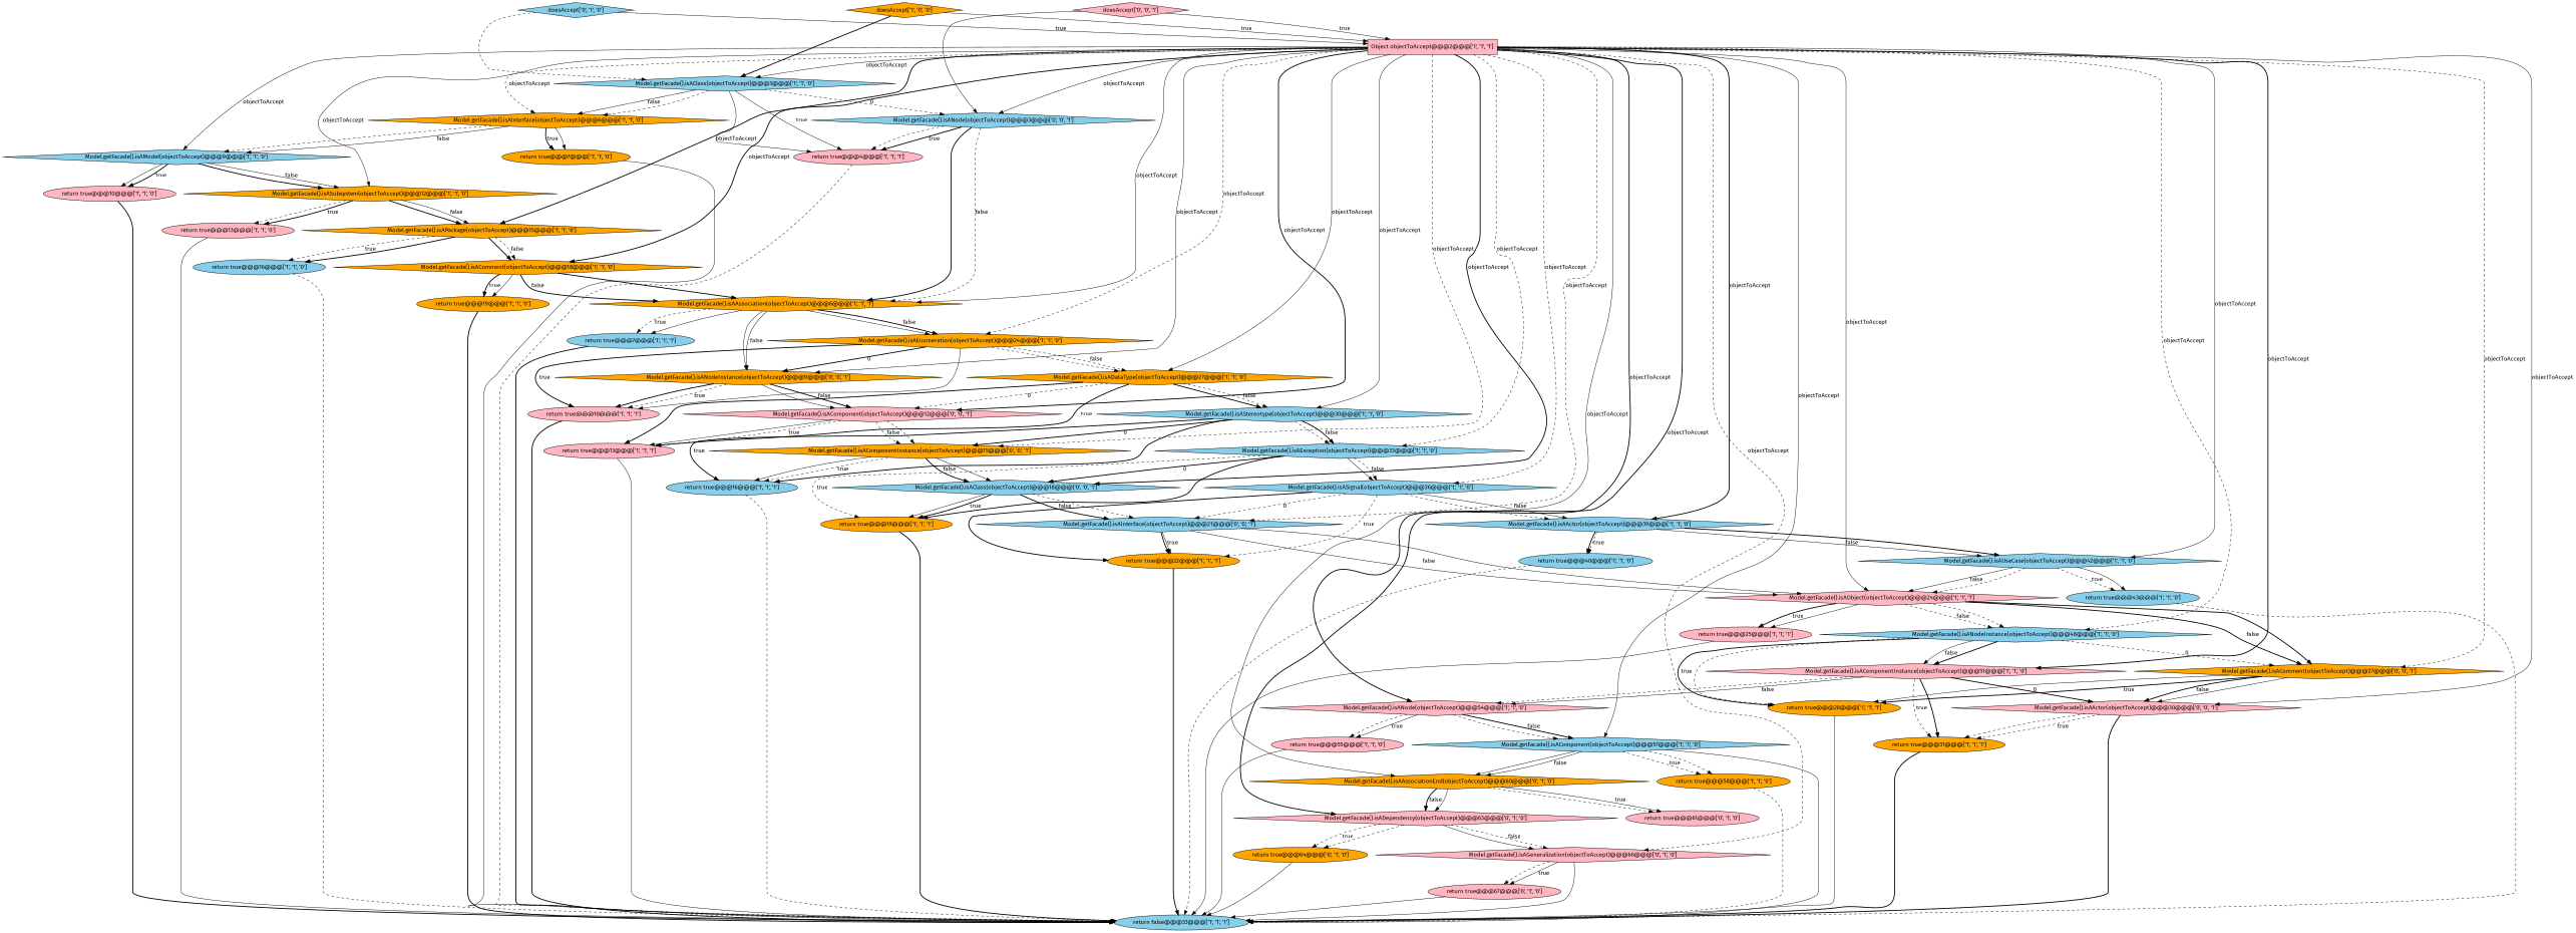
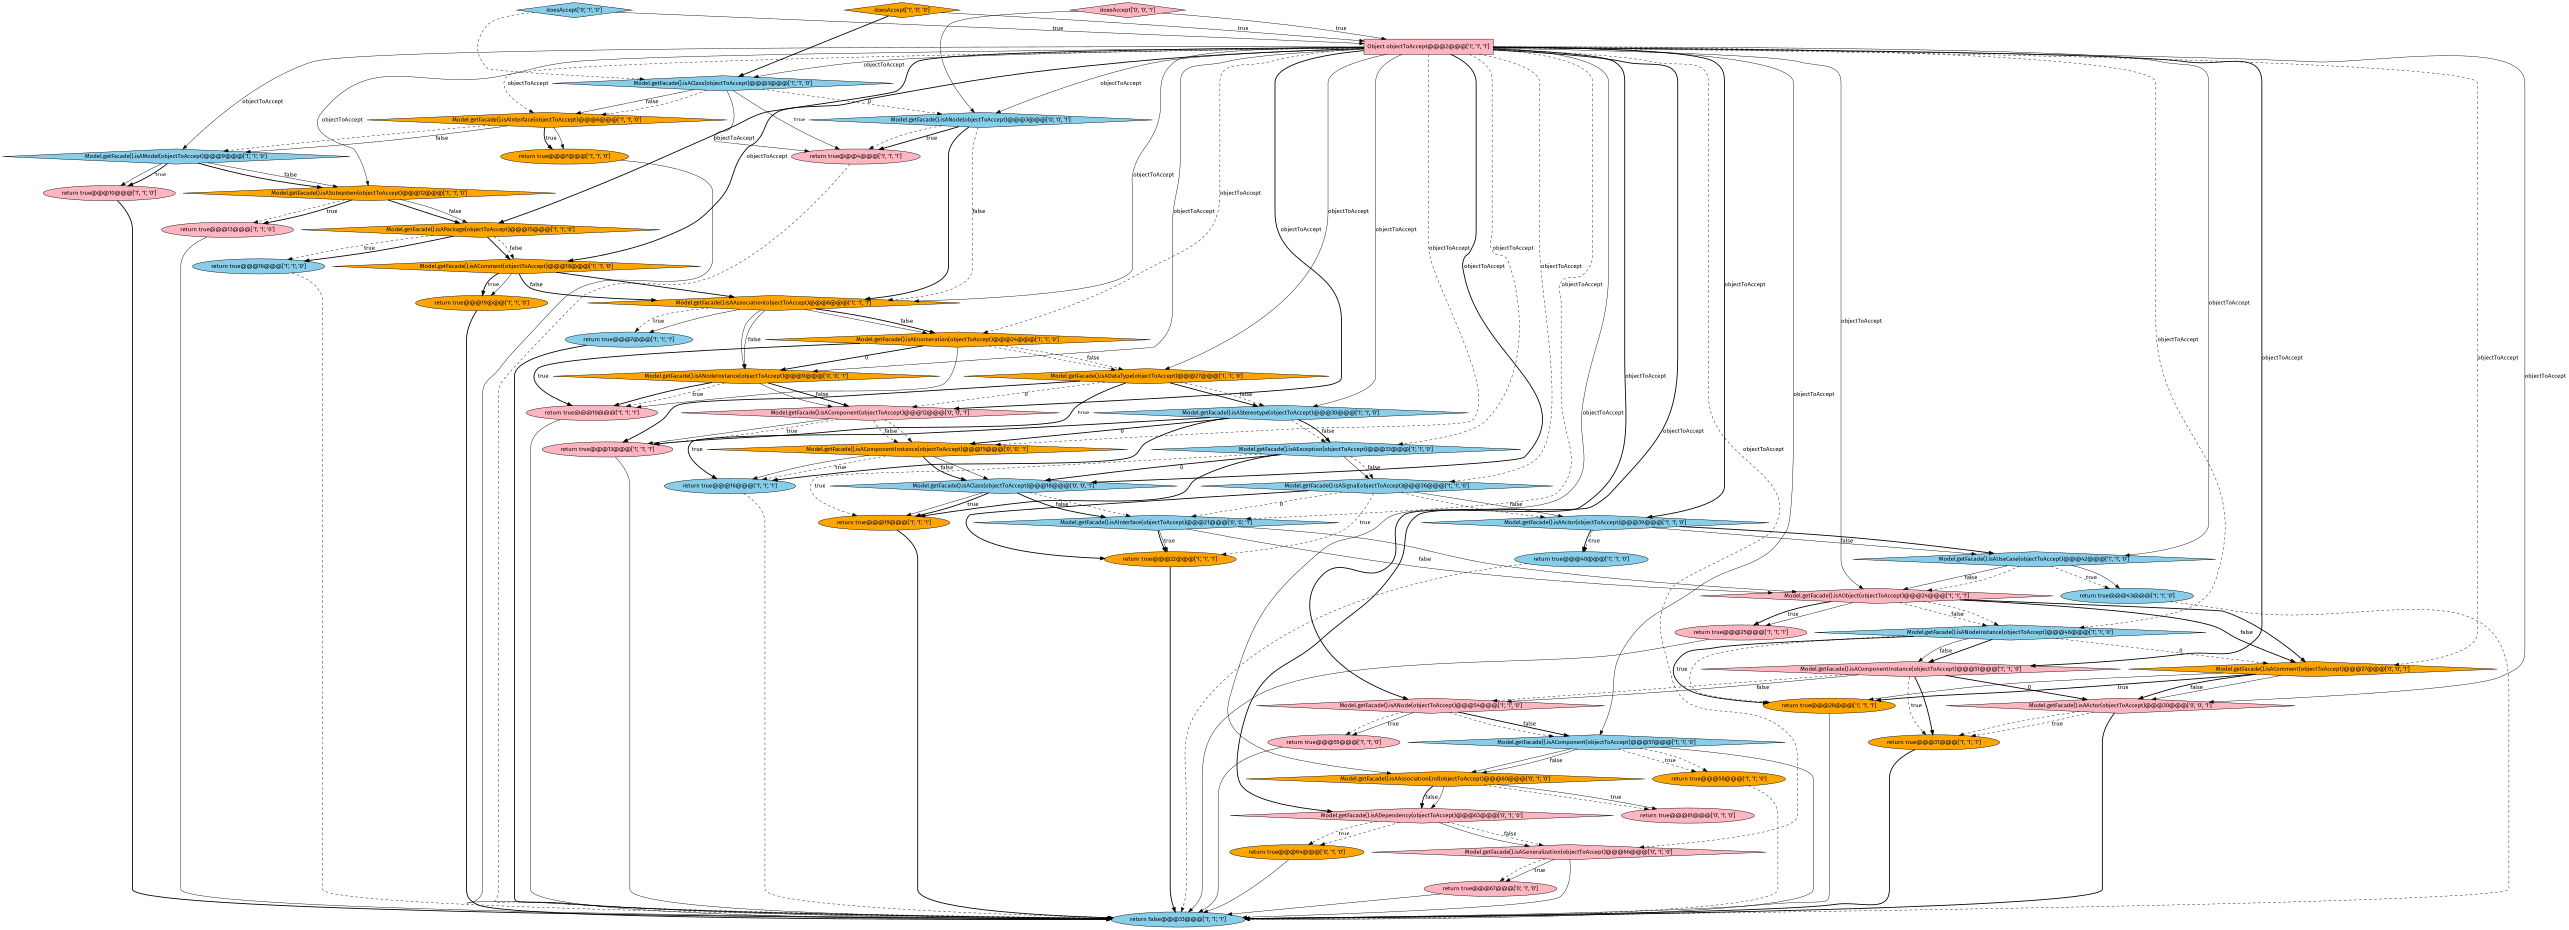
  digraph {
    fontname="Fira Sans"
    node [fillcolor=orange fontname="Fira Sans" shape=diamond style=filled]
    edge [fontname="Fira Sans" style=solid]
    n1 [fillcolor=skyblue label="return true@@@16@@@['1', '1', '1']" shape=ellipse]
    n2 [fillcolor=skyblue label="return false@@@33@@@['1', '1', '1']" shape=ellipse]
    n3 [fillcolor=skyblue label="return true@@@7@@@['1', '1', '1']" shape=ellipse]
    n4 [label="return true@@@64@@@['0', '1', '0']" shape=ellipse]
    n5 [fillcolor=skyblue label="Model.getFacade().isAModel(objectToAccept)@@@9@@@['1', '1', '0']"]
    n6 [label="Model.getFacade().isASubsystem(objectToAccept)@@@12@@@['1', '1', '0']"]
    n7 [fillcolor=lightpink label="return true@@@10@@@['1', '1', '0']" shape=ellipse]
    n8 [label="Model.getFacade().isAPackage(objectToAccept)@@@15@@@['1', '1', '0']"]
    n9 [fillcolor=lightpink label="return true@@@13@@@['1', '1', '0']" shape=ellipse]
    n10 [label="return true@@@22@@@['1', '1', '1']" shape=ellipse]
    n11 [fillcolor=skyblue label="Model.getFacade().isAActor(objectToAccept)@@@39@@@['1', '1', '0']"]
    n12 [fillcolor=skyblue label="return true@@@40@@@['1', '1', '0']" shape=ellipse]
    n13 [fillcolor=skyblue label="Model.getFacade().isAUseCase(objectToAccept)@@@42@@@['1', '1', '0']"]
    n14 [fillcolor=skyblue label="return true@@@43@@@['1', '1', '0']" shape=ellipse]
    n15 [fillcolor=lightpink label="Model.getFacade().isAObject(objectToAccept)@@@24@@@['1', '1', '1']"]
    n16 [label="return true@@@19@@@['1', '1', '0']" shape=ellipse]
    n17 [label="return true@@@31@@@['1', '1', '1']" shape=ellipse]
    n18 [fillcolor=skyblue label="return true@@@16@@@['1', '1', '0']" shape=ellipse]
    n19 [label="Model.getFacade().isAComponentInstance(objectToAccept)@@@15@@@['0', '0', '1']"]
    n20 [fillcolor=skyblue label="Model.getFacade().isAClass(objectToAccept)@@@18@@@['0', '0', '1']"]
    n21 [label="return true@@@19@@@['1', '1', '1']" shape=ellipse]
    n22 [fillcolor=skyblue label="Model.getFacade().isAInterface(objectToAccept)@@@21@@@['0', '0', '1']"]
    n23 [fillcolor=skyblue label="Model.getFacade().isAComponent(objectToAccept)@@@57@@@['1', '1', '0']"]
    n24 [label="Model.getFacade().isAAssociationEnd(objectToAccept)@@@60@@@['0', '1', '0']"]
    n25 [label="return true@@@58@@@['1', '1', '0']" shape=ellipse]
    n26 [fillcolor=lightpink label="return true@@@61@@@['0', '1', '0']" shape=ellipse]
    n27 [fillcolor=lightpink label="Model.getFacade().isADependency(objectToAccept)@@@63@@@['0', '1', '0']"]
    n28 [label="doesAccept['1', '0', '0']"]
    n29 [fillcolor=skyblue label="Model.getFacade().isAClass(objectToAccept)@@@3@@@['1', '1', '0']"]
    n30 [fillcolor=lightpink label="Object objectToAccept@@@2@@@['1', '1', '1']" shape=box]
    n31 [fillcolor=skyblue label="Model.getFacade().isANode(objectToAccept)@@@3@@@['0', '0', '1']"]
    n32 [fillcolor=lightpink label="return true@@@4@@@['1', '1', '1']" shape=ellipse]
    n33 [label="Model.getFacade().isAInterface(objectToAccept)@@@6@@@['1', '1', '0']"]
    n34 [fillcolor=lightpink label="Model.getFacade().isAComponent(objectToAccept)@@@12@@@['0', '0', '1']"]
    n35 [fillcolor=skyblue label="Model.getFacade().isAStereotype(objectToAccept)@@@30@@@['1', '1', '0']"]
    n36 [fillcolor=skyblue label="Model.getFacade().isAException(objectToAccept)@@@33@@@['1', '1', '0']"]
    n37 [label="Model.getFacade().isAComment(objectToAccept)@@@18@@@['1', '1', '0']"]
    n38 [label="Model.getFacade().isAAssociation(objectToAccept)@@@6@@@['1', '1', '1']"]
    n39 [label="Model.getFacade().isADataType(objectToAccept)@@@27@@@['1', '1', '0']"]
    n40 [fillcolor=skyblue label="Model.getFacade().isANodeInstance(objectToAccept)@@@48@@@['1', '1', '0']"]
    n41 [fillcolor=lightpink label="Model.getFacade().isAComponentInstance(objectToAccept)@@@51@@@['1', '1', '0']"]
    n42 [label="Model.getFacade().isAComment(objectToAccept)@@@27@@@['0', '0', '1']"]
    n43 [label="Model.getFacade().isAEnumeration(objectToAccept)@@@24@@@['1', '1', '0']"]
    n44 [label="Model.getFacade().isANodeInstance(objectToAccept)@@@9@@@['0', '0', '1']"]
    n45 [fillcolor=lightpink label="Model.getFacade().isAGeneralization(objectToAccept)@@@66@@@['0', '1', '0']"]
    n46 [fillcolor=lightpink label="Model.getFacade().isAActor(objectToAccept)@@@30@@@['0', '0', '1']"]
    n47 [fillcolor=skyblue label="Model.getFacade().isASignal(objectToAccept)@@@36@@@['1', '1', '0']"]
    n48 [fillcolor=lightpink label="Model.getFacade().isANode(objectToAccept)@@@54@@@['1', '1', '0']"]
    n49 [fillcolor=lightpink label="return true@@@13@@@['1', '1', '1']" shape=ellipse]
    n50 [fillcolor=lightpink label="doesAccept['0', '0', '1']"]
    n51 [label="return true@@@7@@@['1', '1', '0']" shape=ellipse]
    n52 [label="return true@@@28@@@['1', '1', '1']" shape=ellipse]
    n53 [fillcolor=lightpink label="return true@@@67@@@['0', '1', '0']" shape=ellipse]
    n54 [fillcolor=lightpink label="return true@@@10@@@['1', '1', '1']" shape=ellipse]
    n55 [fillcolor=lightpink label="return true@@@25@@@['1', '1', '1']" shape=ellipse]
    n56 [fillcolor=lightpink label="return true@@@55@@@['1', '1', '0']" shape=ellipse]
    n57 [fillcolor=skyblue label="doesAccept['0', '1', '0']"]
    n1 -> n2 [style=dashed]
    n3 -> n2 [style=bold]
    n4 -> n2
    n5 -> n6 [label=false]
    n5 -> n6 [style=bold]
    n5 -> n7 [label=true style=bold]
    n5 -> n7
    n6 -> n8 [label=false]
    n6 -> n8 [style=bold]
    n6 -> n9 [style=dashed]
    n6 -> n9 [label=true style=bold]
    n7 -> n2 [style=bold]
    n8 -> n18 [label=true style=dashed]
    n8 -> n18 [style=bold]
    n8 -> n37 [style=bold]
    n8 -> n37 [label=false style=dashed]
    n9 -> n2
    n10 -> n2 [style=bold]
    n11 -> n12 [label=true style=dashed]
    n11 -> n12 [style=bold]
    n11 -> n13 [label=false]
    n11 -> n13 [style=bold]
    n12 -> n2 [style=dashed]
    n13 -> n14 [label=true style=dashed]
    n13 -> n14
    n13 -> n15 [label=false]
    n13 -> n15 [style=dashed]
    n14 -> n2 [style=dashed]
    n15 -> n40 [label=false style=dashed]
    n15 -> n40 [style=dashed]
    n15 -> n42 [style=bold]
    n15 -> n42 [label=false style=bold]
    n15 -> n55
    n15 -> n55 [label=true style=bold]
    n16 -> n2 [style=bold]
    n17 -> n2 [style=bold]
    n18 -> n2 [style=dashed]
    n19 -> n1 [label=true style=dashed]
    n19 -> n1
    n19 -> n20
    n19 -> n20 [label=false style=bold]
    n20 -> n21
    n20 -> n21 [label=true style=bold]
    n20 -> n22 [style=dashed]
    n20 -> n22 [label=false style=bold]
    n21 -> n2 [style=bold]
    n22 -> n10 [label=true]
    n22 -> n10 [style=bold]
    n22 -> n15
    n22 -> n15 [label=false]
    n23 -> n2
    n23 -> n24
    n23 -> n24 [label=false]
    n23 -> n25 [label=true style=dashed]
    n23 -> n25 [style=dashed]
    n24 -> n26 [style=dashed]
    n24 -> n26 [label=true]
    n24 -> n27 [label=false style=bold]
    n24 -> n27
    n25 -> n2 [style=dashed]
    n27 -> n4 [style=dashed]
    n27 -> n4 [label=true style=dashed]
    n27 -> n45 [label=false style=dashed]
    n27 -> n45
    n28 -> n29 [style=bold]
    n28 -> n30 [label=true]
    n29 -> n31 [label=0 style=dashed]
    n29 -> n32 [label=true]
    n29 -> n32
    n29 -> n33 [label=false]
    n29 -> n33 [style=dashed]
    n30 -> n5 [label=objectToAccept]
    n30 -> n6 [label=objectToAccept]
    n30 -> n8 [label=objectToAccept style=bold]
    n30 -> n11 [label=objectToAccept style=bold]
    n30 -> n13 [label=objectToAccept]
    n30 -> n15 [label=objectToAccept]
    n30 -> n19 [label=objectToAccept style=dashed]
    n30 -> n20 [label=objectToAccept style=bold]
    n30 -> n22 [label=objectToAccept style=dashed]
    n30 -> n23 [label=objectToAccept]
    n30 -> n24 [label=objectToAccept]
    n30 -> n27 [label=objectToAccept style=bold]
    n30 -> n29 [label=objectToAccept]
    n30 -> n31 [label=objectToAccept]
    n30 -> n33 [label=objectToAccept style=dashed]
    n30 -> n34 [label=objectToAccept style=bold]
    n30 -> n35 [label=objectToAccept]
    n30 -> n36 [label=objectToAccept style=dashed]
    n30 -> n37 [label=objectToAccept style=bold]
    n30 -> n38 [label=objectToAccept]
    n30 -> n39 [label=objectToAccept]
    n30 -> n40 [label=objectToAccept style=dashed]
    n30 -> n41 [label=objectToAccept style=bold]
    n30 -> n42 [label=objectToAccept style=dashed]
    n30 -> n43 [label=objectToAccept style=dashed]
    n30 -> n44 [label=objectToAccept]
    n30 -> n45 [label=objectToAccept style=dashed]
    n30 -> n46 [label=objectToAccept]
    n30 -> n47 [label=objectToAccept style=dashed]
    n30 -> n48 [label=objectToAccept style=bold]
    n31 -> n32 [style=dashed]
    n31 -> n32 [label=true style=bold]
    n31 -> n38 [label=false style=dashed]
    n31 -> n38 [style=bold]
    n32 -> n2 [style=dashed]
    n33 -> n5 [label=false]
    n33 -> n5 [style=dashed]
    n33 -> n51
    n33 -> n51 [label=true style=bold]
    n34 -> n19 [label=false style=dashed]
    n34 -> n19 [style=dashed]
    n34 -> n49
    n34 -> n49 [label=true style=dashed]
    n35 -> n1 [label=true style=bold]
    n35 -> n1 [style=bold]
    n35 -> n19 [label=0 style=bold]
    n35 -> n36 [style=dashed]
    n35 -> n36 [label=false style=bold]
    n36 -> n20 [label=0 style=bold]
    n36 -> n21 [label=true style=dashed]
    n36 -> n21 [style=bold]
    n36 -> n47 [label=false style=dashed]
    n36 -> n47
    n37 -> n16 [label=true style=bold]
    n37 -> n16
    n37 -> n38 [label=false style=bold]
    n37 -> n38 [style=bold]
    n38 -> n3 [label=true style=dashed]
    n38 -> n3
    n38 -> n43
    n38 -> n43 [label=false style=bold]
    n38 -> n44 [label=false]
    n38 -> n44
    n39 -> n34 [label=0 style=dashed]
    n39 -> n35 [style=bold]
    n39 -> n35 [label=false style=dashed]
    n39 -> n49 [style=bold]
    n39 -> n49 [label=true style=bold]
    n40 -> n41 [style=bold]
    n40 -> n41 [label=false]
    n40 -> n42 [label=0 style=dashed]
    n40 -> n52 [style=dashed]
    n40 -> n52 [label=true style=bold]
    n41 -> n17 [style=bold]
    n41 -> n17 [label=true style=dashed]
    n41 -> n46 [label=0 style=bold]
    n41 -> n48 [style=dashed]
    n41 -> n48 [label=false]
    n42 -> n46
    n42 -> n46 [label=false style=bold]
    n42 -> n52 [label=true style=bold]
    n42 -> n52
    n43 -> n39 [style=dashed]
    n43 -> n39 [label=false style=dashed]
    n43 -> n44 [label=0 style=bold]
    n43 -> n54
    n43 -> n54 [label=true style=bold]
    n44 -> n34
    n44 -> n34 [label=false style=bold]
    n44 -> n54 [label=true style=dashed]
    n44 -> n54 [style=bold]
    n45 -> n2
    n45 -> n53 [label=true]
    n45 -> n53 [style=dashed]
    n46 -> n2 [style=bold]
    n46 -> n17 [label=true style=dashed]
    n46 -> n17 [style=dashed]
    n47 -> n10 [style=bold]
    n47 -> n10 [label=true style=dashed]
    n47 -> n11 [label=false]
    n47 -> n11 [style=dashed]
    n47 -> n22 [label=0 style=dashed]
    n48 -> n23 [label=false style=bold]
    n48 -> n23 [style=dashed]
    n48 -> n56 [label=true]
    n48 -> n56 [style=dashed]
    n49 -> n2
    n50 -> n30 [label=true]
    n50 -> n31
    n51 -> n2
    n52 -> n2
    n53 -> n2
-   n54 -> n2 [style=bold]
+   n54 -> n2
    n55 -> n2
    n56 -> n2
    n57 -> n29 [style=dashed]
    n57 -> n30 [label=true]
  }
